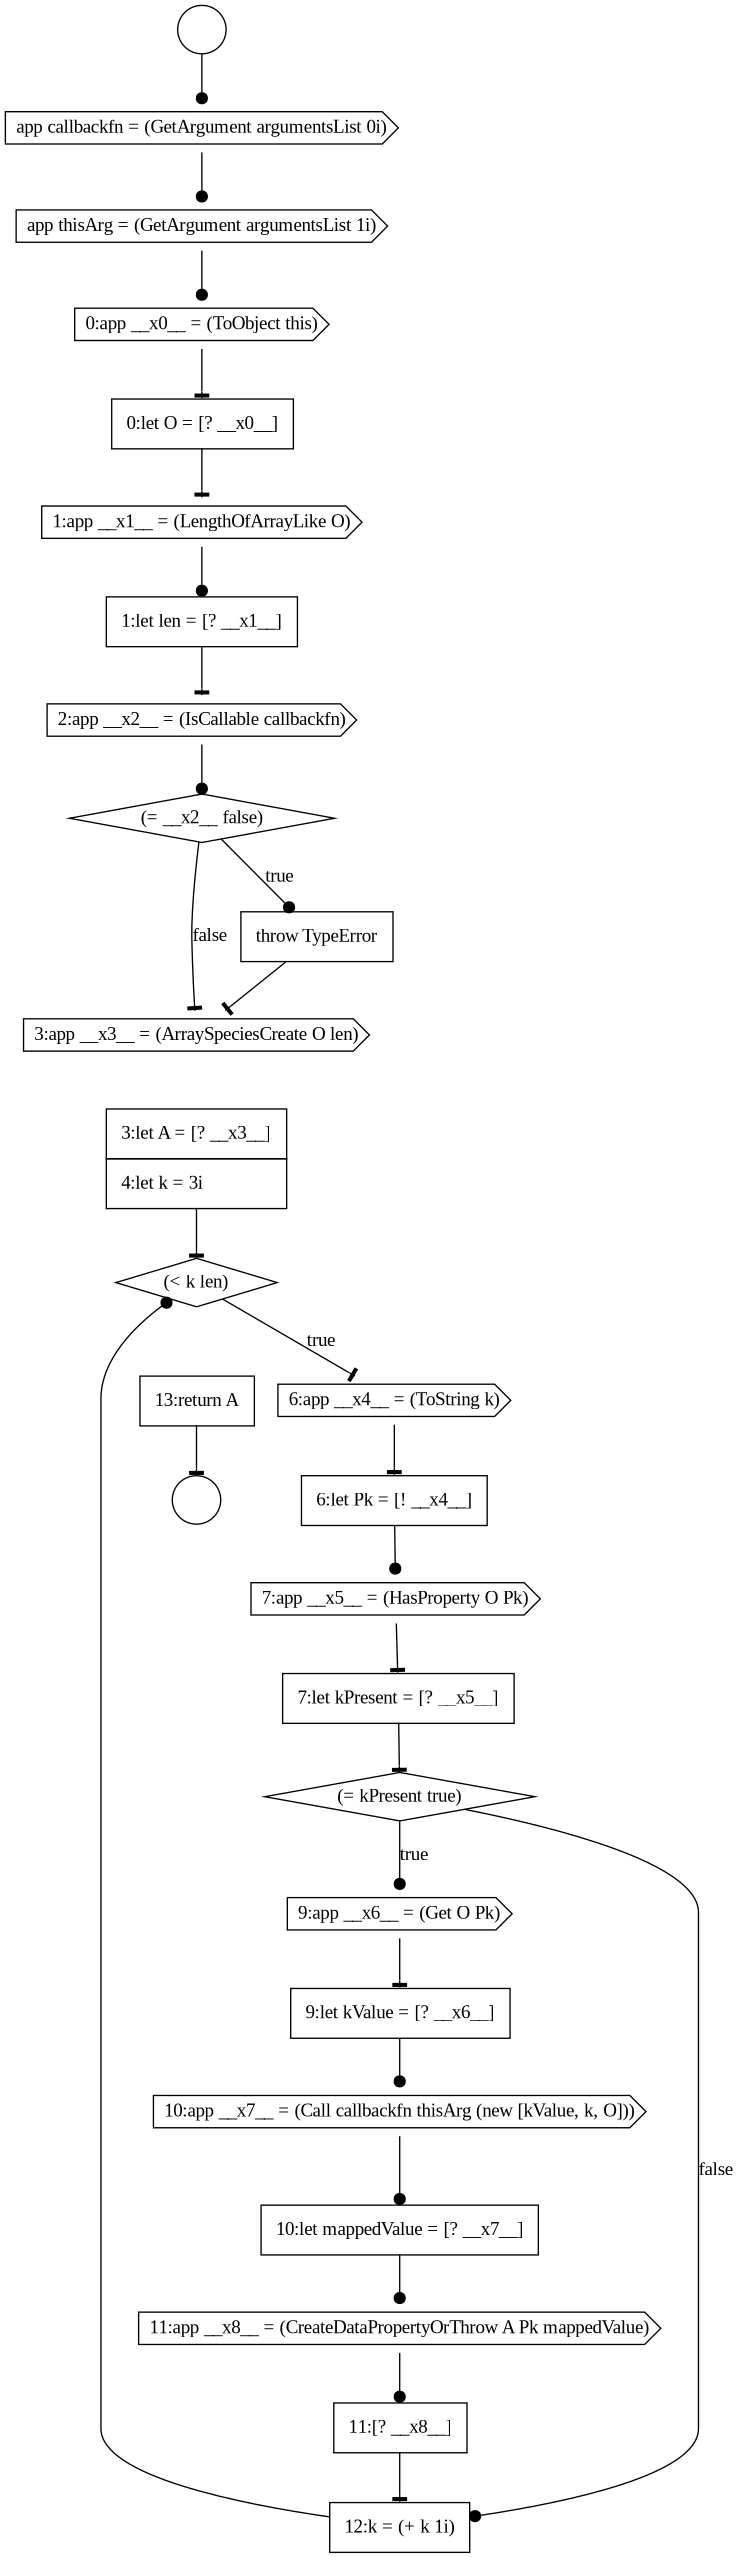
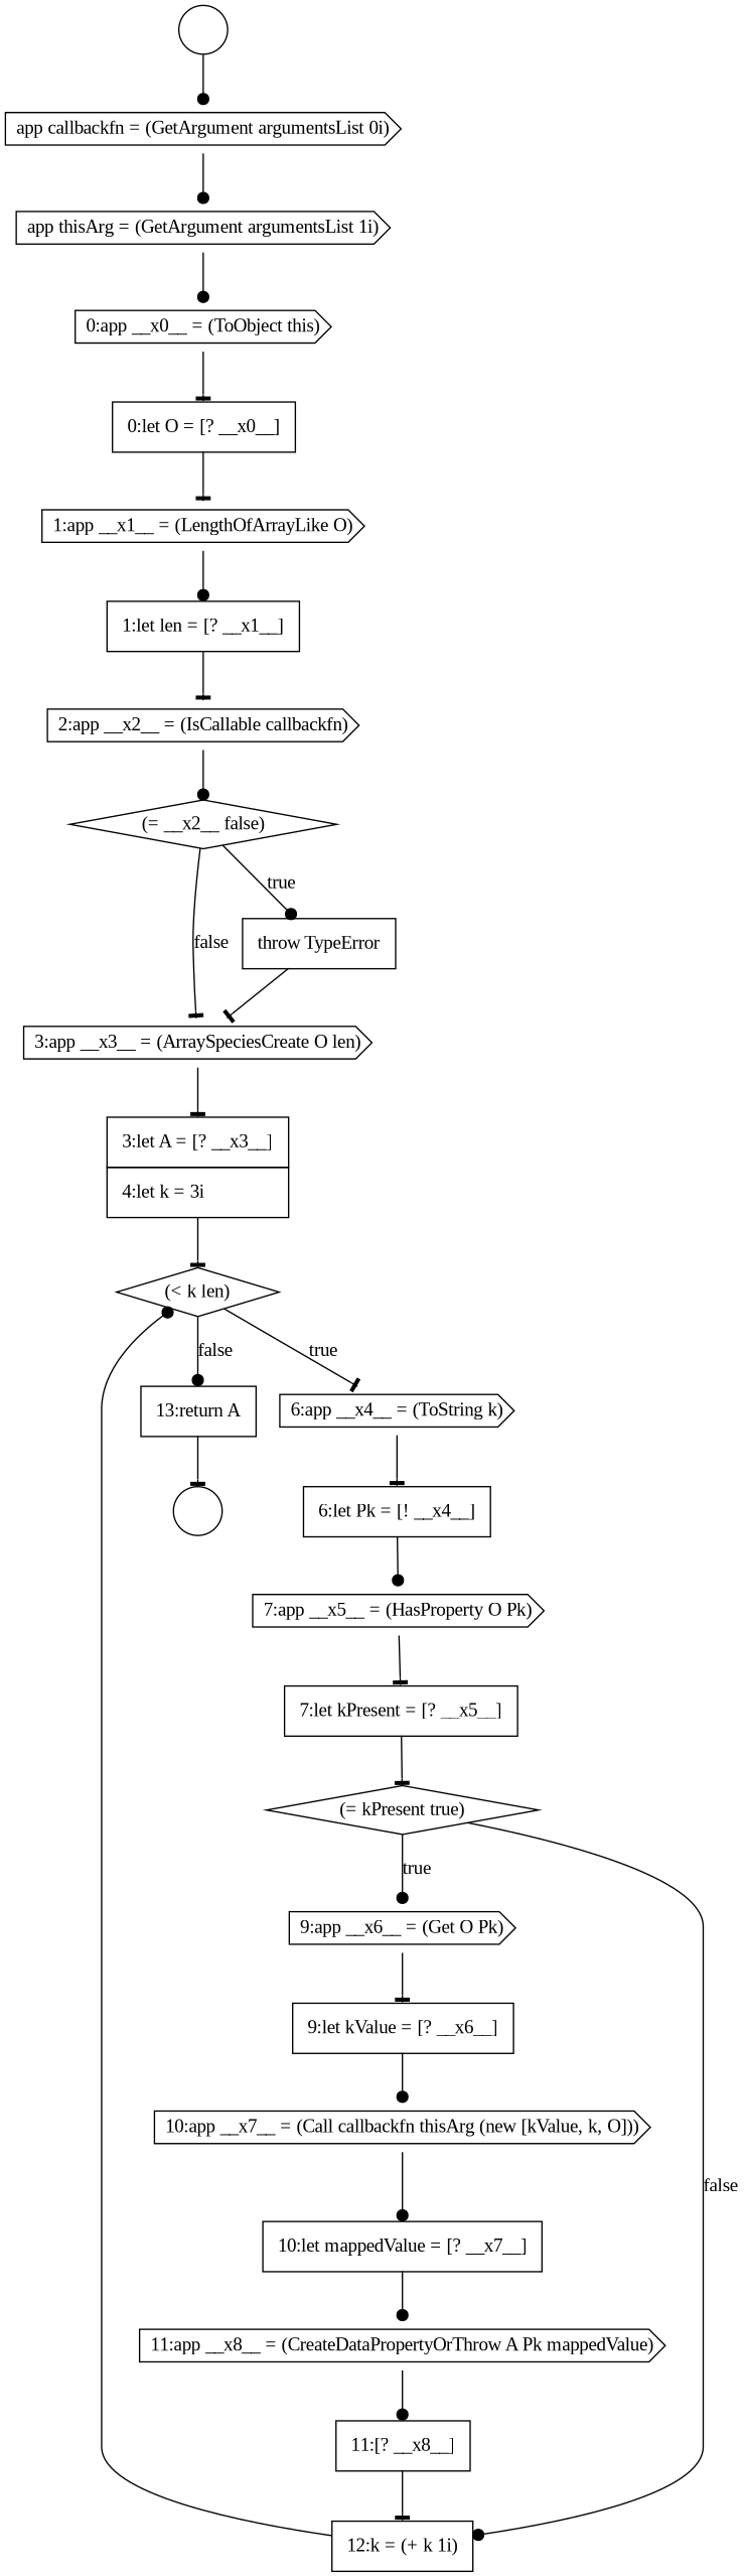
  digraph {
    fontname="Liberation Serif"
    node [color=black fillcolor=white fontname="Liberation Serif" shape=none style=filled]
    edge [arrowhead=dot color=black fontname="Liberation Serif"]
    n1 [label=<<font color="black">     <table border="0" cellborder="1" cellspacing="0" cellpadding="10">       <tr><td align="left">13:return A</td></tr>     </table>   </font>> margin=0]
    n2 [label=" " shape=circle]
    n3 [label=<<font color="black">     <table border="0" cellborder="1" cellspacing="0" cellpadding="10">       <tr><td align="left">6:let Pk = [! __x4__]</td></tr>     </table>   </font>> margin=0]
    n4 [label=<<font color="black">7:app __x5__ = (HasProperty O Pk)</font>> shape=cds]
    n5 [label=<<font color="black">     <table border="0" cellborder="1" cellspacing="0" cellpadding="10">       <tr><td align="left">7:let kPresent = [? __x5__]</td></tr>     </table>   </font>> margin=0]
    n6 [label=<<font color="black">(= kPresent true)</font>> shape=diamond]
    n7 [label=<<font color="black">9:app __x6__ = (Get O Pk)</font>> shape=cds]
    n8 [label=<<font color="black">     <table border="0" cellborder="1" cellspacing="0" cellpadding="10">       <tr><td align="left">12:k = (+ k 1i)</td></tr>     </table>   </font>> margin=0]
    n9 [label=<<font color="black">     <table border="0" cellborder="1" cellspacing="0" cellpadding="10">       <tr><td align="left">9:let kValue = [? __x6__]</td></tr>     </table>   </font>> margin=0]
    n10 [label=<<font color="black">(&lt; k len)</font>> shape=diamond]
    n11 [label=<<font color="black">6:app __x4__ = (ToString k)</font>> shape=cds]
    n12 [label=<<font color="black">10:app __x7__ = (Call callbackfn thisArg (new [kValue, k, O]))</font>> shape=cds]
    n13 [label=<<font color="black">app callbackfn = (GetArgument argumentsList 0i)</font>> shape=cds]
    n14 [label=<<font color="black">app thisArg = (GetArgument argumentsList 1i)</font>> shape=cds]
    n15 [label=<<font color="black">0:app __x0__ = (ToObject this)</font>> shape=cds]
    n16 [label=<<font color="black">     <table border="0" cellborder="1" cellspacing="0" cellpadding="10">       <tr><td align="left">10:let mappedValue = [? __x7__]</td></tr>     </table>   </font>> margin=0]
    n17 [label=<<font color="black">11:app __x8__ = (CreateDataPropertyOrThrow A Pk mappedValue)</font>> shape=cds]
    n18 [label=<<font color="black">     <table border="0" cellborder="1" cellspacing="0" cellpadding="10">       <tr><td align="left">11:[? __x8__]</td></tr>     </table>   </font>> margin=0]
    n19 [label=<<font color="black">3:app __x3__ = (ArraySpeciesCreate O len)</font>> shape=cds]
    n20 [label=<<font color="black">     <table border="0" cellborder="1" cellspacing="0" cellpadding="10">       <tr><td align="left">3:let A = [? __x3__]</td></tr>       <tr><td align="left">4:let k = 3i</td></tr>     </table>   </font>> margin=0]
    n21 [label=<<font color="black">     <table border="0" cellborder="1" cellspacing="0" cellpadding="10">       <tr><td align="left">0:let O = [? __x0__]</td></tr>     </table>   </font>> margin=0]
    n22 [label=<<font color="black">1:app __x1__ = (LengthOfArrayLike O)</font>> shape=cds]
    n23 [label=<<font color="black">     <table border="0" cellborder="1" cellspacing="0" cellpadding="10">       <tr><td align="left">1:let len = [? __x1__]</td></tr>     </table>   </font>> margin=0]
    n24 [label=<<font color="black">     <table border="0" cellborder="1" cellspacing="0" cellpadding="10">       <tr><td align="left">throw TypeError</td></tr>     </table>   </font>> margin=0]
    n25 [label=<<font color="black">(= __x2__ false)</font>> shape=diamond]
    n26 [label=<<font color="black">2:app __x2__ = (IsCallable callbackfn)</font>> shape=cds]
    n27 [label=" " shape=circle]
    n1 -> n2 [arrowhead=tee]
    n3 -> n4
    n4 -> n5 [arrowhead=tee]
    n5 -> n6 [arrowhead=tee]
    n6 -> n7 [label=<<font color="black">true</font>>]
    n6 -> n8 [label=<<font color="black">false</font>>]
    n7 -> n9 [arrowhead=tee]
    n8 -> n10
    n9 -> n12
+   n10 -> n1 [label=<<font color="black">false</font>>]
    n10 -> n11 [arrowhead=tee label=<<font color="black">true</font>>]
    n11 -> n3 [arrowhead=tee]
    n12 -> n16
    n13 -> n14
    n14 -> n15
    n15 -> n21 [arrowhead=tee]
    n16 -> n17
    n17 -> n18
    n18 -> n8 [arrowhead=tee]
+   n19 -> n20 [arrowhead=tee]
    n20 -> n10 [arrowhead=tee]
    n21 -> n22 [arrowhead=tee]
    n22 -> n23
    n23 -> n26 [arrowhead=tee]
    n24 -> n19 [arrowhead=tee]
    n25 -> n19 [arrowhead=tee label=<<font color="black">false</font>>]
    n25 -> n24 [label=<<font color="black">true</font>>]
    n26 -> n25
    n27 -> n13
  }
